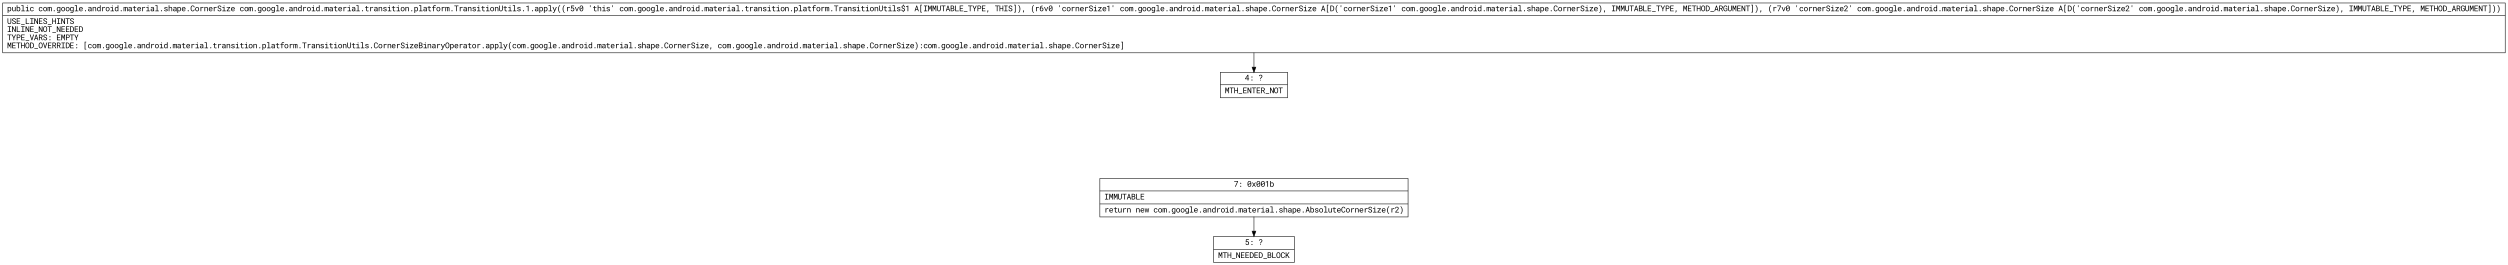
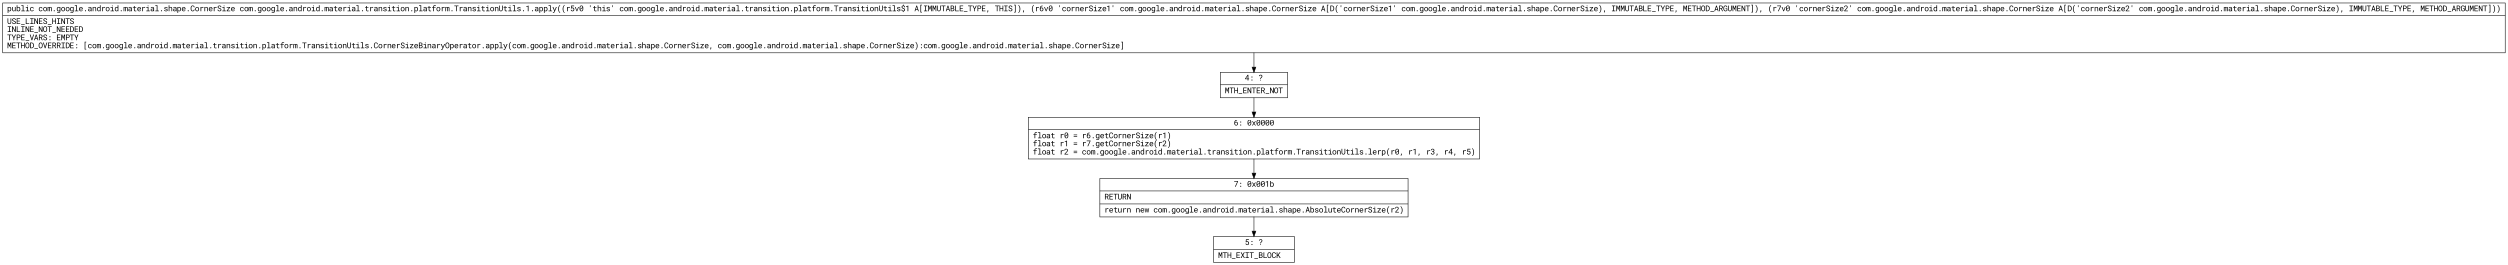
  digraph {
    fontname="Roboto Mono"
    node [fontname="Roboto Mono" shape=record]
    edge [fontname="Roboto Mono"]
    n1 [label="{4\:\ ?|MTH_ENTER_NOT\l}"]
-   n3 [label="{7\:\ 0x001b|IMMUTABLE\l|return new com.google.android.material.shape.AbsoluteCornerSize(r2)\l}"]
-   n4 [label="{5\:\ ?|MTH_NEEDED_BLOCK\l}"]
+   n2 [label="{6\:\ 0x0000|float r0 = r6.getCornerSize(r1)\lfloat r1 = r7.getCornerSize(r2)\lfloat r2 = com.google.android.material.transition.platform.TransitionUtils.lerp(r0, r1, r3, r4, r5)\l}"]
+   n3 [label="{7\:\ 0x001b|RETURN\l|return new com.google.android.material.shape.AbsoluteCornerSize(r2)\l}"]
+   n4 [label="{5\:\ ?|MTH_EXIT_BLOCK\l}"]
    n5 [label="{public com.google.android.material.shape.CornerSize com.google.android.material.transition.platform.TransitionUtils.1.apply((r5v0 'this' com.google.android.material.transition.platform.TransitionUtils$1 A[IMMUTABLE_TYPE, THIS]), (r6v0 'cornerSize1' com.google.android.material.shape.CornerSize A[D('cornerSize1' com.google.android.material.shape.CornerSize), IMMUTABLE_TYPE, METHOD_ARGUMENT]), (r7v0 'cornerSize2' com.google.android.material.shape.CornerSize A[D('cornerSize2' com.google.android.material.shape.CornerSize), IMMUTABLE_TYPE, METHOD_ARGUMENT]))  | USE_LINES_HINTS\lINLINE_NOT_NEEDED\lTYPE_VARS: EMPTY\lMETHOD_OVERRIDE: [com.google.android.material.transition.platform.TransitionUtils.CornerSizeBinaryOperator.apply(com.google.android.material.shape.CornerSize, com.google.android.material.shape.CornerSize):com.google.android.material.shape.CornerSize]\l}"]
+   n1 -> n2
+   n2 -> n3
    n3 -> n4
    n5 -> n1
  }
